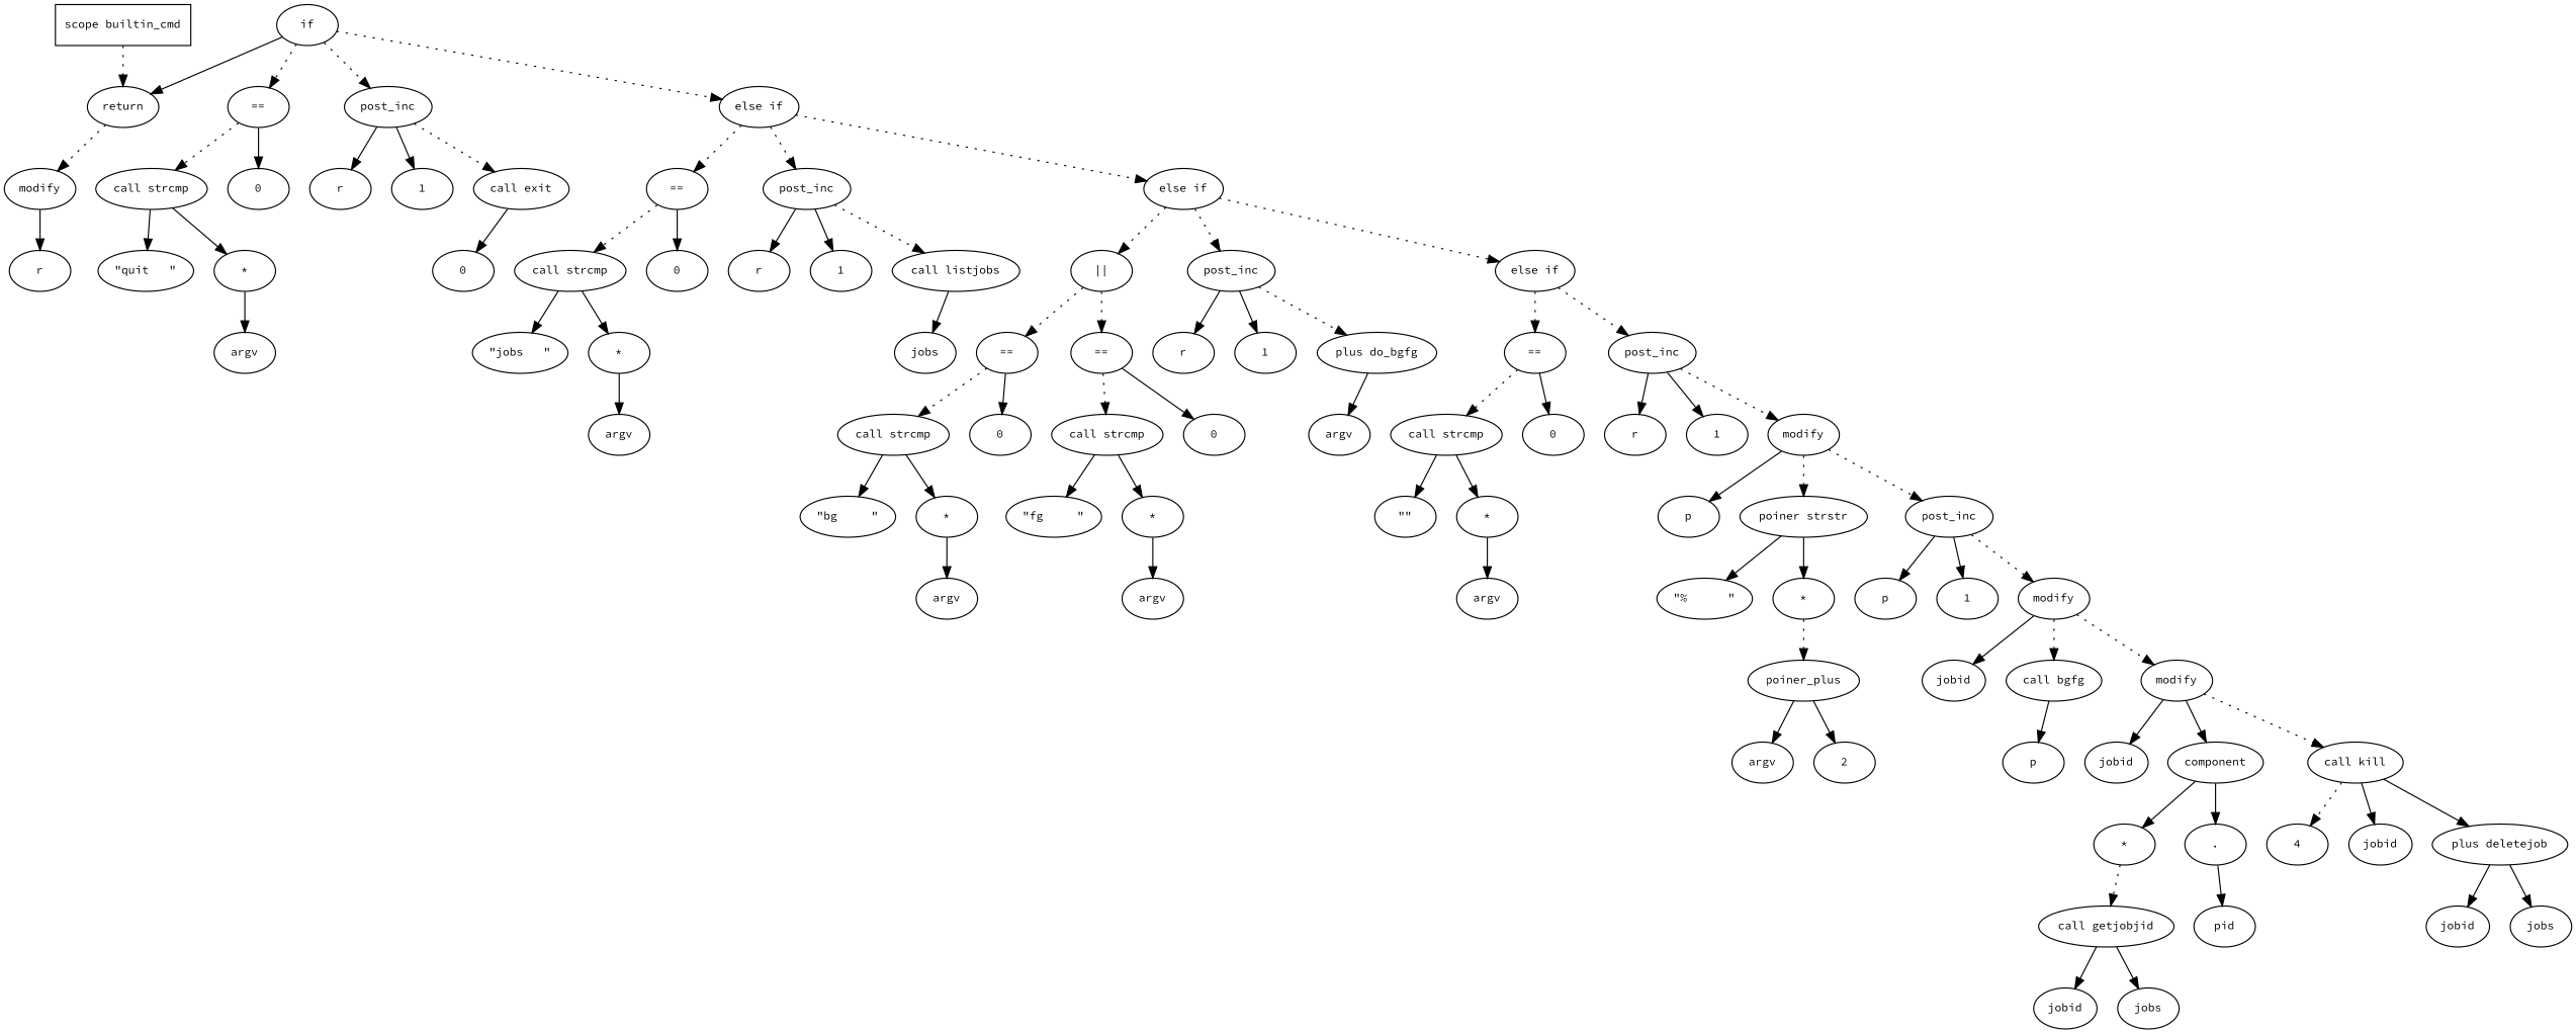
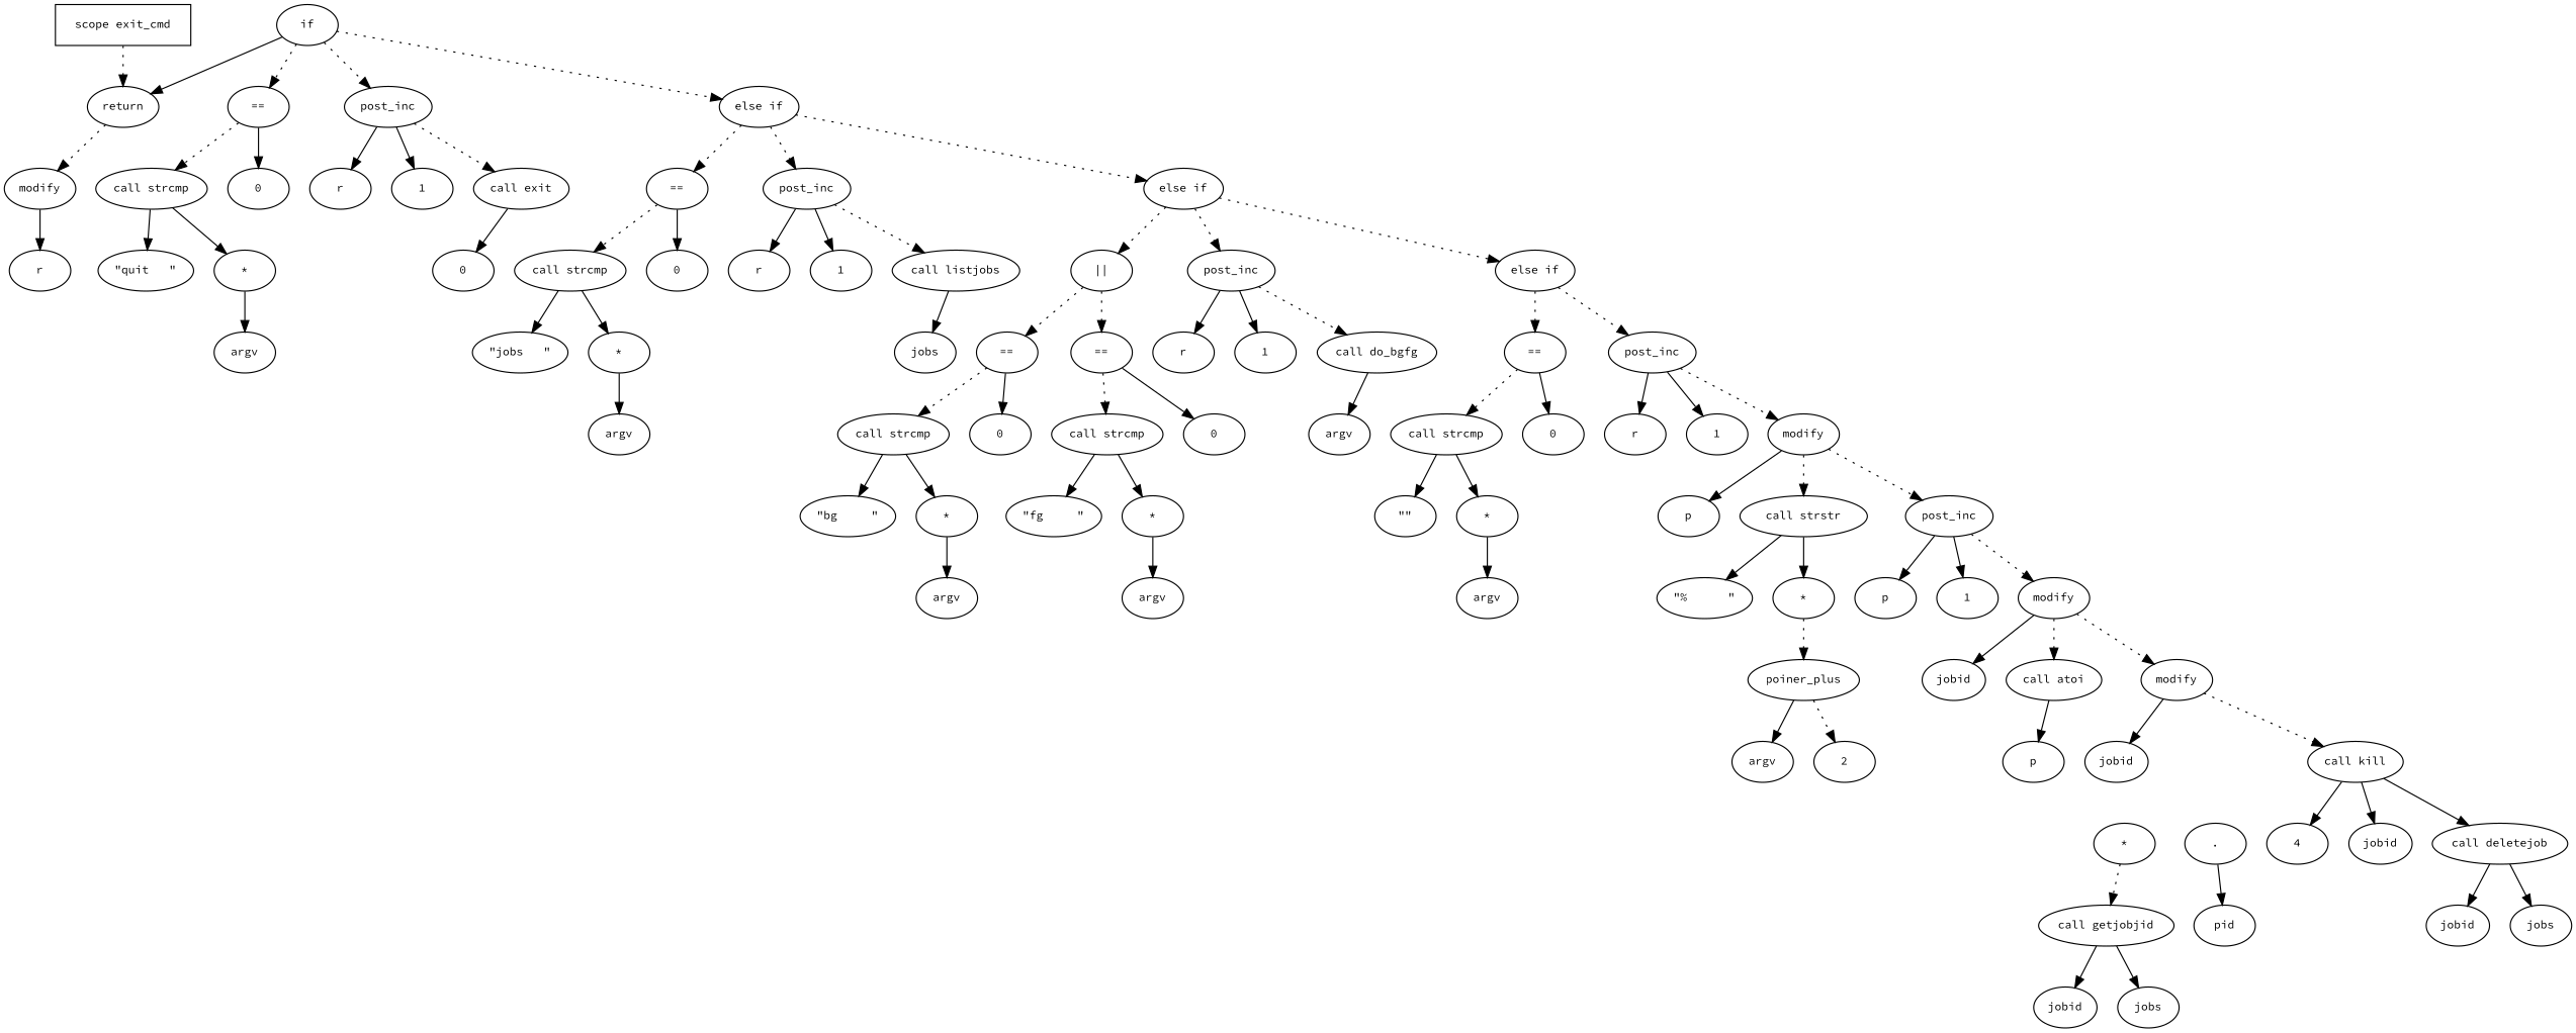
  digraph {
    fontname="Source Code Pro"
    fontsize=10
    node [fontname="Source Code Pro" fontsize=10 shape=ellipse]
    edge [fontname="Source Code Pro" fontsize=10]
-   n1 [label="scope builtin_cmd" shape=box]
+   n1 [label="scope exit_cmd" shape=box]
    n2 [label=return]
    n3 [label=if]
    n4 [label="=="]
    n5 [label=post_inc]
    n6 [label="else if"]
    n7 [label="call strcmp"]
    n8 [label=0]
    n9 [label=r]
    n10 [label=1]
    n11 [label="call exit"]
    n12 [label="=="]
    n13 [label=post_inc]
    n14 [label="else if"]
    n15 [label=modify]
    n16 [label="\"quit   \""]
    n17 [label="*"]
    n18 [label=argv]
    n19 [label=0]
    n20 [label="call strcmp"]
    n21 [label=0]
    n22 [label=r]
    n23 [label=1]
    n24 [label="call listjobs"]
    n25 [label="||"]
    n26 [label=post_inc]
    n27 [label="else if"]
    n28 [label="\"jobs   \""]
    n29 [label="*"]
    n30 [label=argv]
    n31 [label=jobs]
    n32 [label="=="]
    n33 [label="=="]
    n34 [label=r]
    n35 [label=1]
-   n36 [label="plus do_bgfg"]
+   n36 [label="call do_bgfg"]
    n37 [label="=="]
    n38 [label=post_inc]
    n39 [label="call strcmp"]
    n40 [label=0]
    n41 [label="call strcmp"]
    n42 [label=0]
    n43 [label="\"bg     \""]
    n44 [label="*"]
    n45 [label=argv]
    n46 [label="\"fg     \""]
    n47 [label="*"]
    n48 [label=argv]
    n49 [label=argv]
    n50 [label="call strcmp"]
    n51 [label=0]
    n52 [label=r]
    n53 [label=1]
    n54 [label=modify]
    n55 [label="\"\""]
    n56 [label="*"]
    n57 [label=argv]
    n58 [label=p]
-   n59 [label="poiner strstr"]
+   n59 [label="call strstr"]
    n60 [label=post_inc]
    n61 [label="\"%      \""]
    n62 [label="*"]
    n63 [label=p]
    n64 [label=1]
    n65 [label=modify]
    n66 [label=poiner_plus]
    n67 [label=argv]
    n68 [label=2]
    n69 [label=jobid]
-   n70 [label="call bgfg"]
+   n70 [label="call atoi"]
    n71 [label=modify]
    n72 [label=p]
    n73 [label=jobid]
-   n74 [label=component]
    n75 [label="call kill"]
    n76 [label="*"]
    n77 [label="."]
    n78 [label=4]
    n79 [label=jobid]
-   n80 [label="plus deletejob"]
+   n80 [label="call deletejob"]
    n81 [label="call getjobjid"]
    n82 [label=pid]
    n83 [label=jobid]
    n84 [label=jobs]
    n85 [label=jobid]
    n86 [label=jobs]
    n87 [label=r]
    n1 -> n2 [style=dotted]
    n2 -> n15 [style=dotted]
    n3 -> n2 [style=solid]
    n3 -> n4 [style=dotted]
    n3 -> n5 [style=dotted]
    n3 -> n6 [style=dotted]
    n4 -> n7 [style=dotted]
    n4 -> n8
    n5 -> n9
    n5 -> n10
    n5 -> n11 [style=dotted]
    n6 -> n12 [style=dotted]
    n6 -> n13 [style=dotted]
    n6 -> n14 [style=dotted]
    n7 -> n16
    n7 -> n17
    n11 -> n19
    n12 -> n20 [style=dotted]
    n12 -> n21
    n13 -> n22
    n13 -> n23
    n13 -> n24 [style=dotted]
    n14 -> n25 [style=dotted]
    n14 -> n26 [style=dotted]
    n14 -> n27 [style=dotted]
    n15 -> n87
    n17 -> n18
    n20 -> n28
    n20 -> n29
    n24 -> n31
    n25 -> n32 [style=dotted]
    n25 -> n33 [style=dotted]
    n26 -> n34
    n26 -> n35
    n26 -> n36 [style=dotted]
    n27 -> n37 [style=dotted]
    n27 -> n38 [style=dotted]
    n29 -> n30
    n32 -> n39 [style=dotted]
    n32 -> n40
    n33 -> n41 [style=dotted]
    n33 -> n42
    n36 -> n49
    n37 -> n50 [style=dotted]
    n37 -> n51
    n38 -> n52
    n38 -> n53
    n38 -> n54 [style=dotted]
    n39 -> n43
    n39 -> n44
    n41 -> n46
    n41 -> n47
    n44 -> n45
    n47 -> n48
    n50 -> n55
    n50 -> n56
    n54 -> n58
    n54 -> n59 [style=dotted]
    n54 -> n60 [style=dotted]
    n56 -> n57
    n59 -> n61
    n59 -> n62
    n60 -> n63
    n60 -> n64
    n60 -> n65 [style=dotted]
    n62 -> n66 [style=dotted]
    n65 -> n69
    n65 -> n70 [style=dotted]
    n65 -> n71 [style=dotted]
    n66 -> n67
-   n66 -> n68
+   n66 -> n68 [style=dotted]
    n70 -> n72
    n71 -> n73
-   n71 -> n74
    n71 -> n75 [style=dotted]
-   n74 -> n76
-   n74 -> n77
-   n75 -> n78 [style=dotted]
+   n75 -> n78
    n75 -> n79
    n75 -> n80 [style=solid]
    n76 -> n81 [style=dotted]
    n77 -> n82
    n80 -> n85
    n80 -> n86
    n81 -> n83
    n81 -> n84
  }
